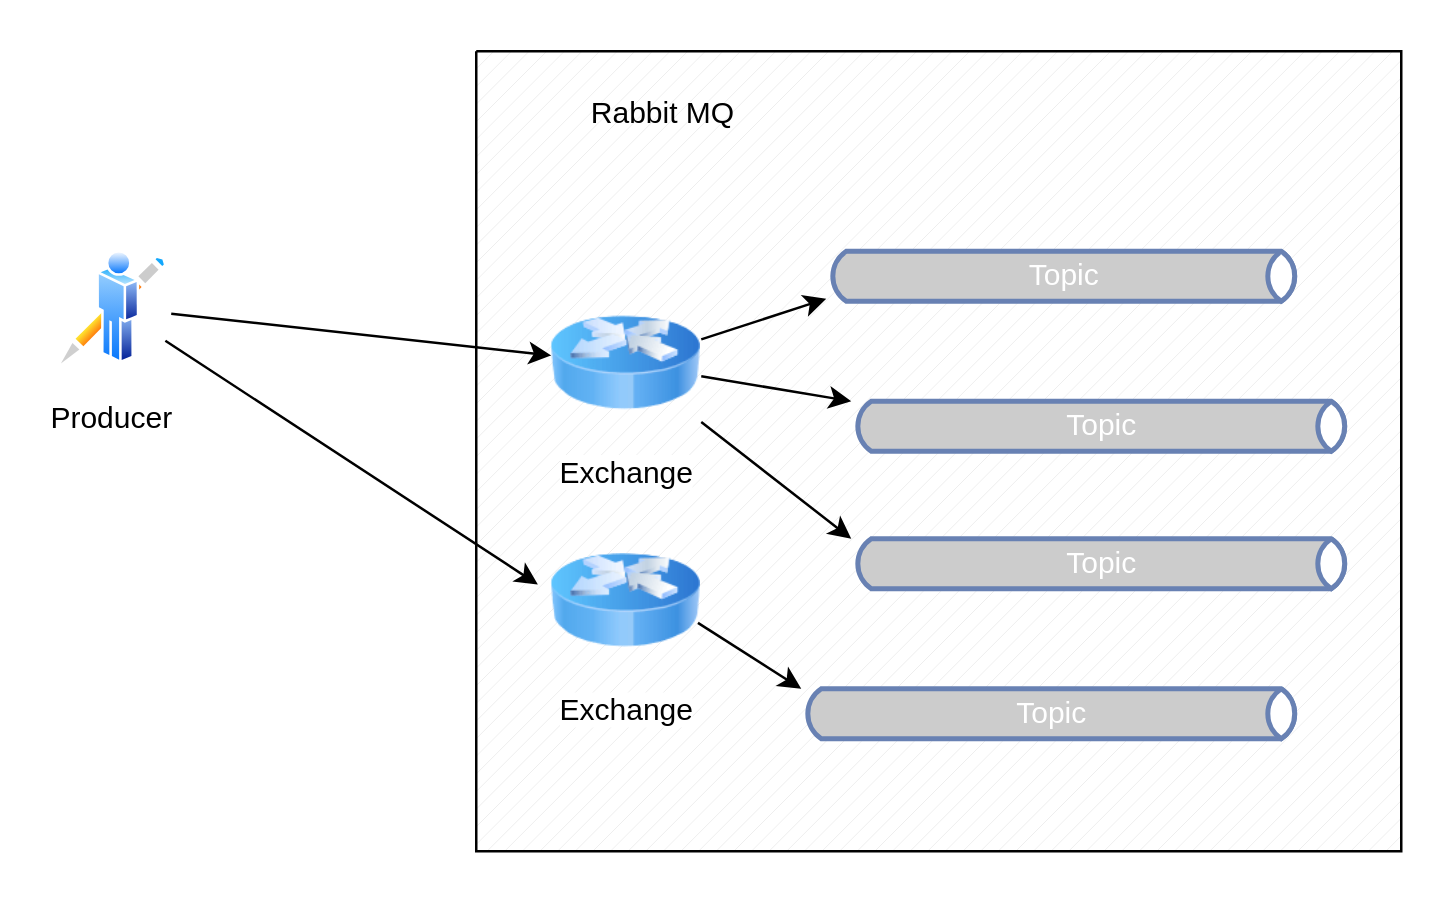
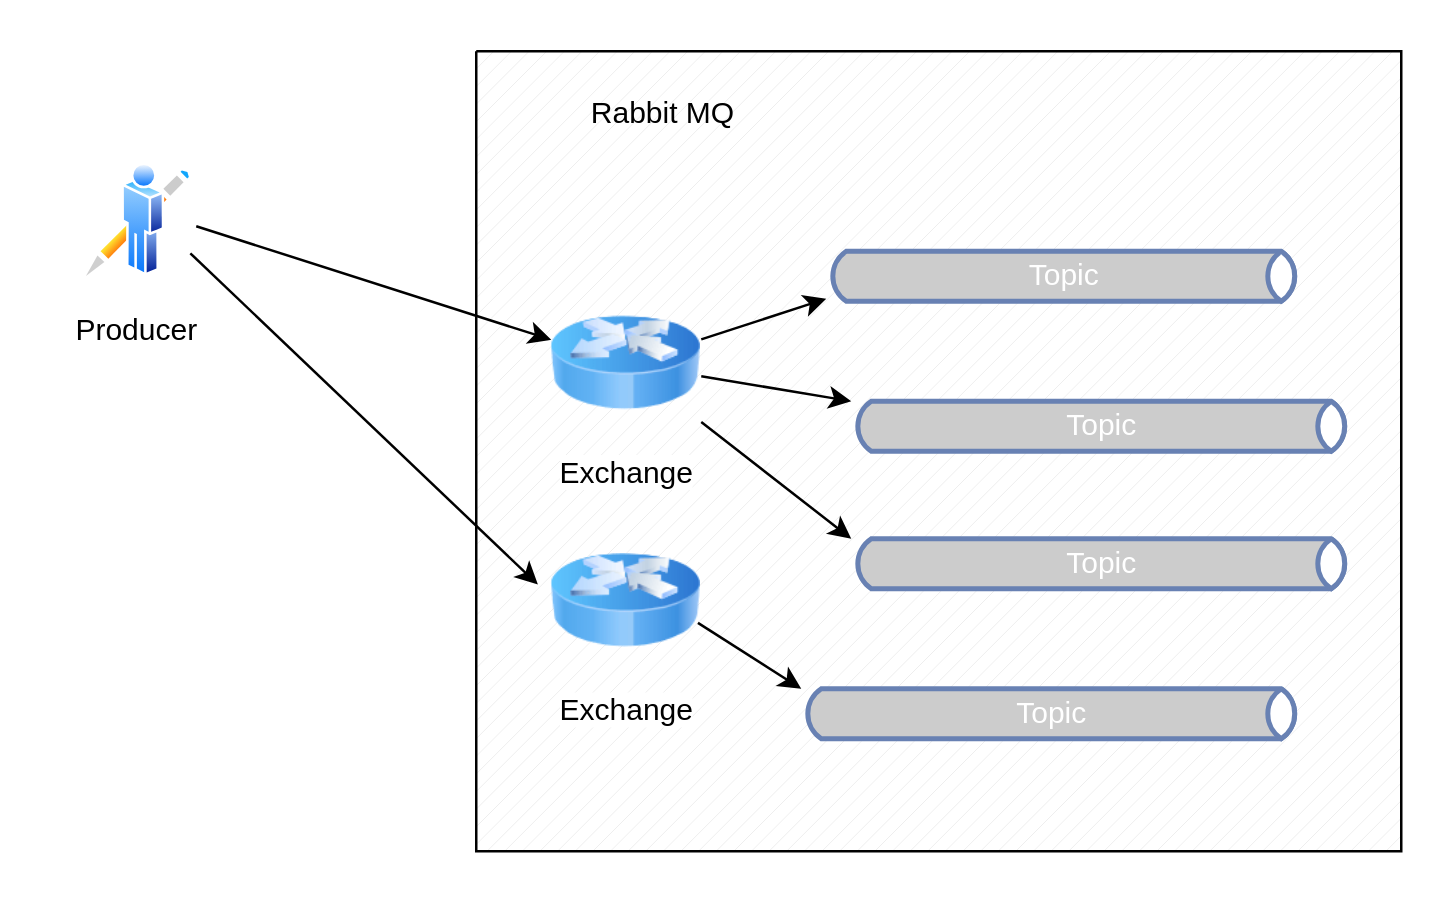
  <mxCell id="0" />
  <mxCell id="1" parent="0" />
- <mxCell id="2" value="Producer" style="image;aspect=fixed;perimeter=ellipsePerimeter;html=1;align=center;shadow=0;dashed=0;spacingTop=3;image=img/lib/active_directory/writer.svg;" vertex="1" parent="1"><mxGeometry x="20" y="100" width="48" height="50" as="geometry" /></mxCell>
+ <mxCell id="2" value="Producer" style="image;aspect=fixed;perimeter=ellipsePerimeter;html=1;align=center;shadow=0;dashed=0;spacingTop=3;image=img/lib/active_directory/writer.svg;" vertex="1" parent="1"><mxGeometry x="30" y="65" width="48" height="50" as="geometry" /></mxCell>
  <mxCell id="3" value="" style="verticalLabelPosition=bottom;verticalAlign=top;html=1;shape=mxgraph.basic.patternFillRect;fillStyle=diag;step=5;fillStrokeWidth=0.2;fillStrokeColor=#dddddd;" vertex="1" parent="1"><mxGeometry x="190" y="20" width="370" height="320" as="geometry" /></mxCell>
  <mxCell id="4" value="Exchange" style="image;html=1;image=img/lib/clip_art/networking/Router_Icon_128x128.png" vertex="1" parent="1"><mxGeometry x="220" y="115" width="60" height="60" as="geometry" /></mxCell>
  <mxCell id="5" value="Topic" style="html=1;outlineConnect=0;fillColor=#CCCCCC;strokeColor=#6881B3;gradientColor=none;gradientDirection=north;strokeWidth=2;shape=mxgraph.networks.bus;gradientColor=none;gradientDirection=north;fontColor=#ffffff;perimeter=backbonePerimeter;backboneSize=20;" vertex="1" parent="1"><mxGeometry x="330" y="105" width="190" height="10" as="geometry" /></mxCell>
  <mxCell id="6" value="Topic" style="html=1;outlineConnect=0;fillColor=#CCCCCC;strokeColor=#6881B3;gradientColor=none;gradientDirection=north;strokeWidth=2;shape=mxgraph.networks.bus;gradientColor=none;gradientDirection=north;fontColor=#ffffff;perimeter=backbonePerimeter;backboneSize=20;" vertex="1" parent="1"><mxGeometry x="340" y="165" width="200" height="10" as="geometry" /></mxCell>
  <mxCell id="7" value="Topic" style="html=1;outlineConnect=0;fillColor=#CCCCCC;strokeColor=#6881B3;gradientColor=none;gradientDirection=north;strokeWidth=2;shape=mxgraph.networks.bus;gradientColor=none;gradientDirection=north;fontColor=#ffffff;perimeter=backbonePerimeter;backboneSize=20;" vertex="1" parent="1"><mxGeometry x="340" y="220" width="200" height="10" as="geometry" /></mxCell>
  <mxCell id="8" value="Topic" style="html=1;outlineConnect=0;fillColor=#CCCCCC;strokeColor=#6881B3;gradientColor=none;gradientDirection=north;strokeWidth=2;shape=mxgraph.networks.bus;gradientColor=none;gradientDirection=north;fontColor=#ffffff;perimeter=backbonePerimeter;backboneSize=20;" vertex="1" parent="1"><mxGeometry x="320" y="280" width="200" height="10" as="geometry" /></mxCell>
  <mxCell id="9" value="Exchange" style="image;html=1;image=img/lib/clip_art/networking/Router_Icon_128x128.png" vertex="1" parent="1"><mxGeometry x="220" y="210" width="60" height="60" as="geometry" /></mxCell>
  <mxCell id="10" value="Rabbit MQ" style="text;strokeColor=none;align=center;fillColor=none;html=1;verticalAlign=middle;whiteSpace=wrap;rounded=0;" vertex="1" parent="1"><mxGeometry x="230" y="30" width="70" height="30" as="geometry" /></mxCell>
  <mxCell id="11" value="" style="endArrow=classic;html=1;rounded=0;" edge="1" parent="1" source="4" target="5"><mxGeometry width="50" height="50" relative="1" as="geometry"><mxPoint x="390" y="190" as="sourcePoint" /><mxPoint x="440" y="140" as="targetPoint" /></mxGeometry></mxCell>
  <mxCell id="12" value="" style="endArrow=classic;html=1;rounded=0;" edge="1" parent="1" source="4" target="6"><mxGeometry width="50" height="50" relative="1" as="geometry"><mxPoint x="290" y="145" as="sourcePoint" /><mxPoint x="340" y="129" as="targetPoint" /></mxGeometry></mxCell>
  <mxCell id="13" value="" style="endArrow=classic;html=1;rounded=0;" edge="1" parent="1" source="4" target="7"><mxGeometry width="50" height="50" relative="1" as="geometry"><mxPoint x="290" y="153" as="sourcePoint" /><mxPoint x="350" y="170" as="targetPoint" /></mxGeometry></mxCell>
  <mxCell id="14" value="" style="endArrow=classic;html=1;rounded=0;exitX=0.978;exitY=0.644;exitDx=0;exitDy=0;exitPerimeter=0;" edge="1" parent="1" source="9" target="8"><mxGeometry width="50" height="50" relative="1" as="geometry"><mxPoint x="290" y="178" as="sourcePoint" /><mxPoint x="350" y="225" as="targetPoint" /></mxGeometry></mxCell>
  <mxCell id="15" value="" style="endArrow=classic;html=1;rounded=0;exitX=1;exitY=0.5;exitDx=0;exitDy=0;" edge="1" parent="1" source="2" target="4"><mxGeometry width="50" height="50" relative="1" as="geometry"><mxPoint x="70" y="110" as="sourcePoint" /><mxPoint x="120" y="60" as="targetPoint" /></mxGeometry></mxCell>
  <mxCell id="16" value="" style="endArrow=classic;html=1;rounded=0;exitX=1;exitY=0.75;exitDx=0;exitDy=0;entryX=-0.089;entryY=0.389;entryDx=0;entryDy=0;entryPerimeter=0;" edge="1" parent="1" source="2" target="9"><mxGeometry width="50" height="50" relative="1" as="geometry"><mxPoint x="58" y="125" as="sourcePoint" /><mxPoint x="230" y="151" as="targetPoint" /></mxGeometry></mxCell>
